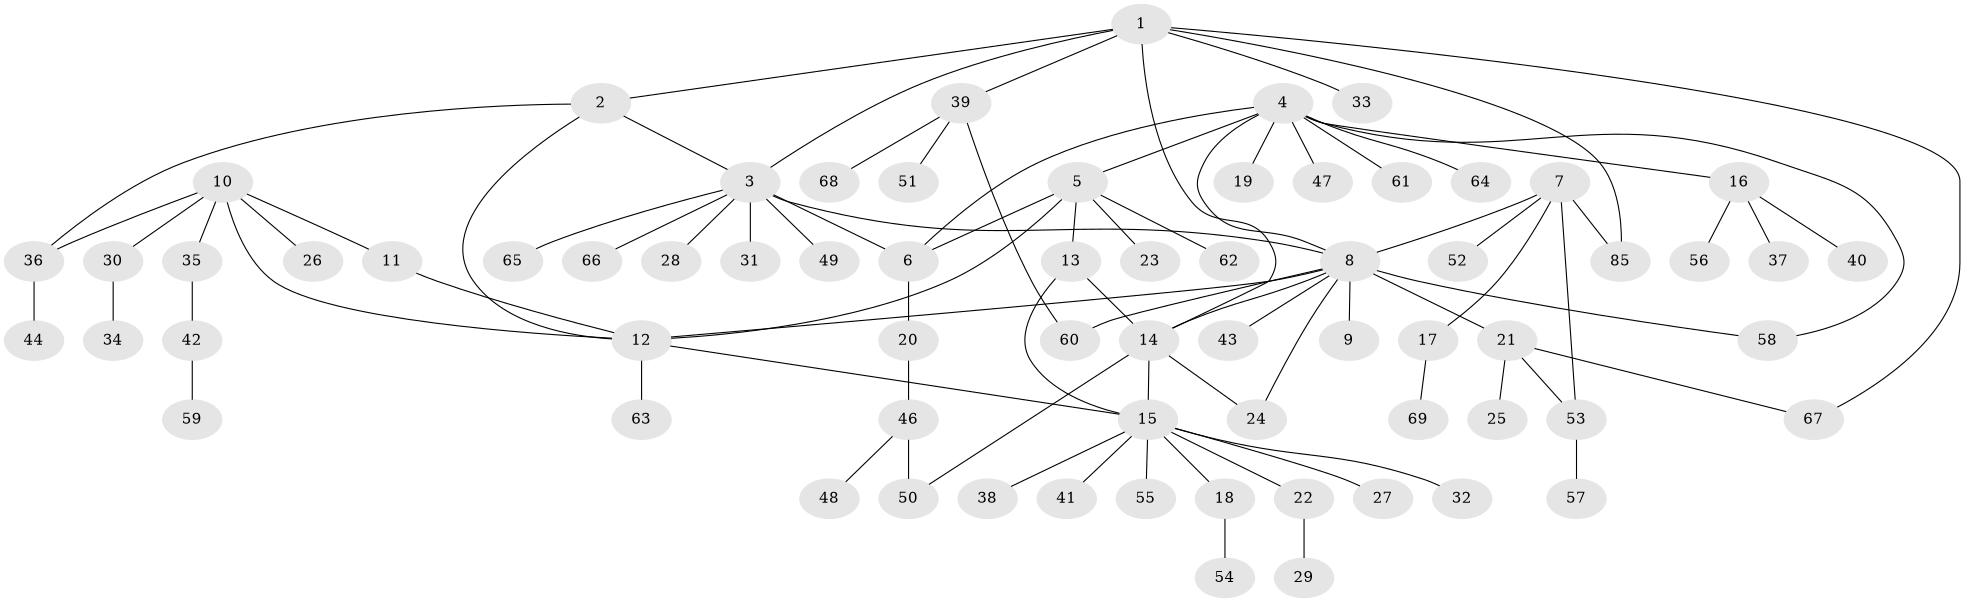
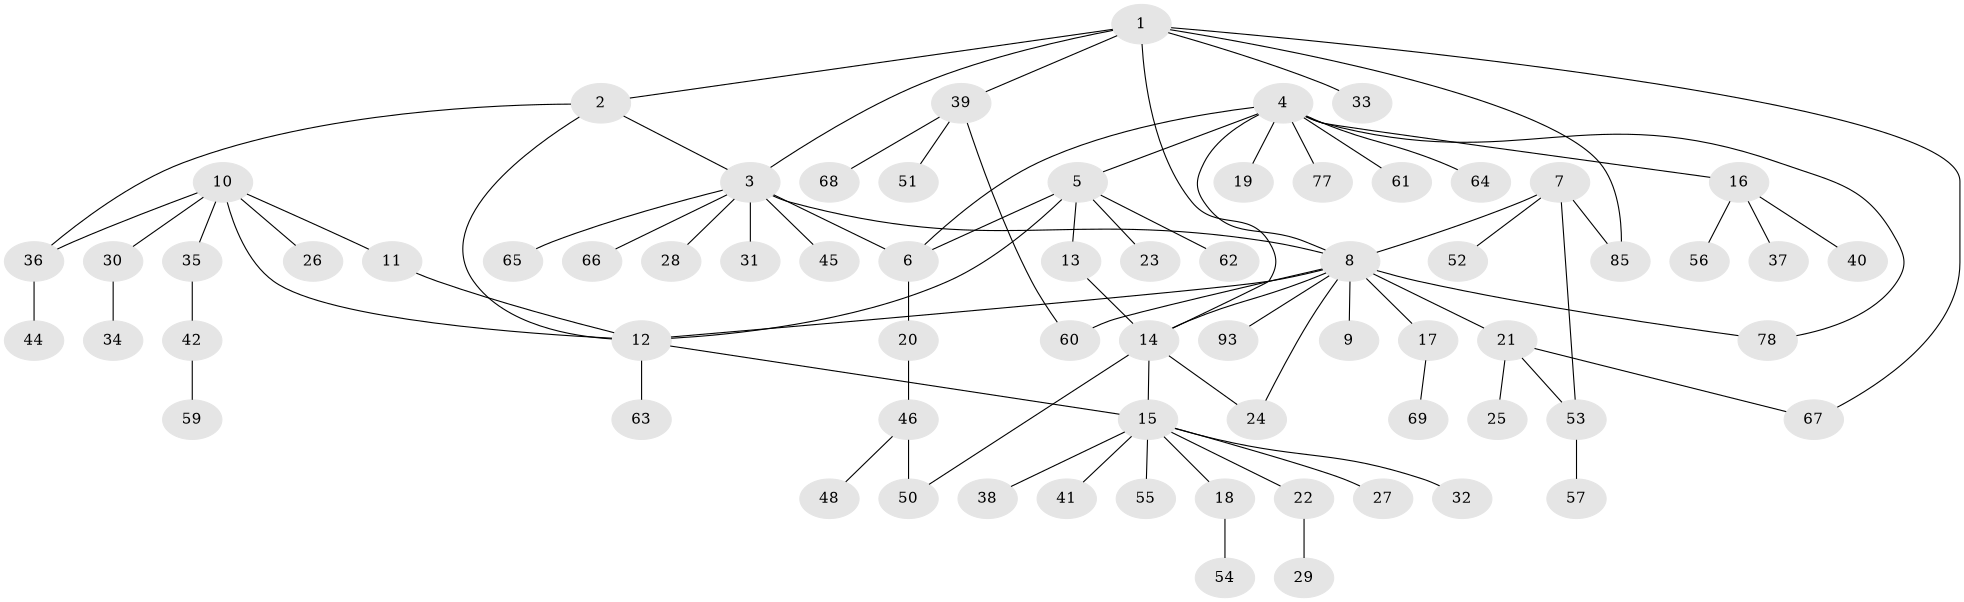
  graph {
    node [color=gray90 style=filled]
    1
    2
    3
    14
    33
    39
    n7 [label=85]
    67
    12
    36
    6
    8
    28
    31
-   49
+   49 [label=45]
    65
    66
    24
    15
    50
    60
    51
    68
    63
    44
    20
-   58
+   58 [label=78]
    9
    17
    21
-   43
+   43 [label=93]
    4
    5
    16
    19
-   47
+   47 [label=77]
    61
    64
    13
    23
    62
    37
    40
    56
    46
    7
    52
    53
    69
    25
    10
    11
    26
    30
    35
    34
    42
    18
    22
    27
    32
    38
    41
    55
    54
    29
    48
    57
    59
    1 -- 2
    1 -- 3
    1 -- 14
    1 -- 33
    1 -- 39
    1 -- n7
    1 -- 67
    2 -- 3
    2 -- 12
    2 -- 36
    3 -- 6
    3 -- 8
    3 -- 28
    3 -- 31
    3 -- 49
    3 -- 65
    3 -- 66
    14 -- 24
    14 -- 15
    14 -- 50
    39 -- 60
    39 -- 51
    39 -- 68
    12 -- 15
    12 -- 63
    36 -- 44
    6 -- 20
    8 -- 14
    8 -- 12
    8 -- 24
    8 -- 60
    8 -- 58
    8 -- 9
-   7 -- 17
+   8 -- 17
    8 -- 21
    8 -- 43
    15 -- 18
    15 -- 22
    15 -- 27
    15 -- 32
    15 -- 38
    15 -- 41
    15 -- 55
    20 -- 46
    17 -- 69
    21 -- 67
    21 -- 53
    21 -- 25
    4 -- 6
    4 -- 8
    4 -- 58
    4 -- 5
    4 -- 16
    4 -- 19
    4 -- 47
    4 -- 61
    4 -- 64
    5 -- 12
    5 -- 6
    5 -- 13
    5 -- 23
    5 -- 62
    16 -- 37
    16 -- 40
    16 -- 56
    13 -- 14
-   13 -- 15
    46 -- 50
    46 -- 48
    7 -- n7
    7 -- 8
    7 -- 52
    7 -- 53
    53 -- 57
    10 -- 12
    10 -- 36
    10 -- 11
    10 -- 26
    10 -- 30
    10 -- 35
    11 -- 12
    30 -- 34
    35 -- 42
    42 -- 59
    18 -- 54
    22 -- 29
  }
